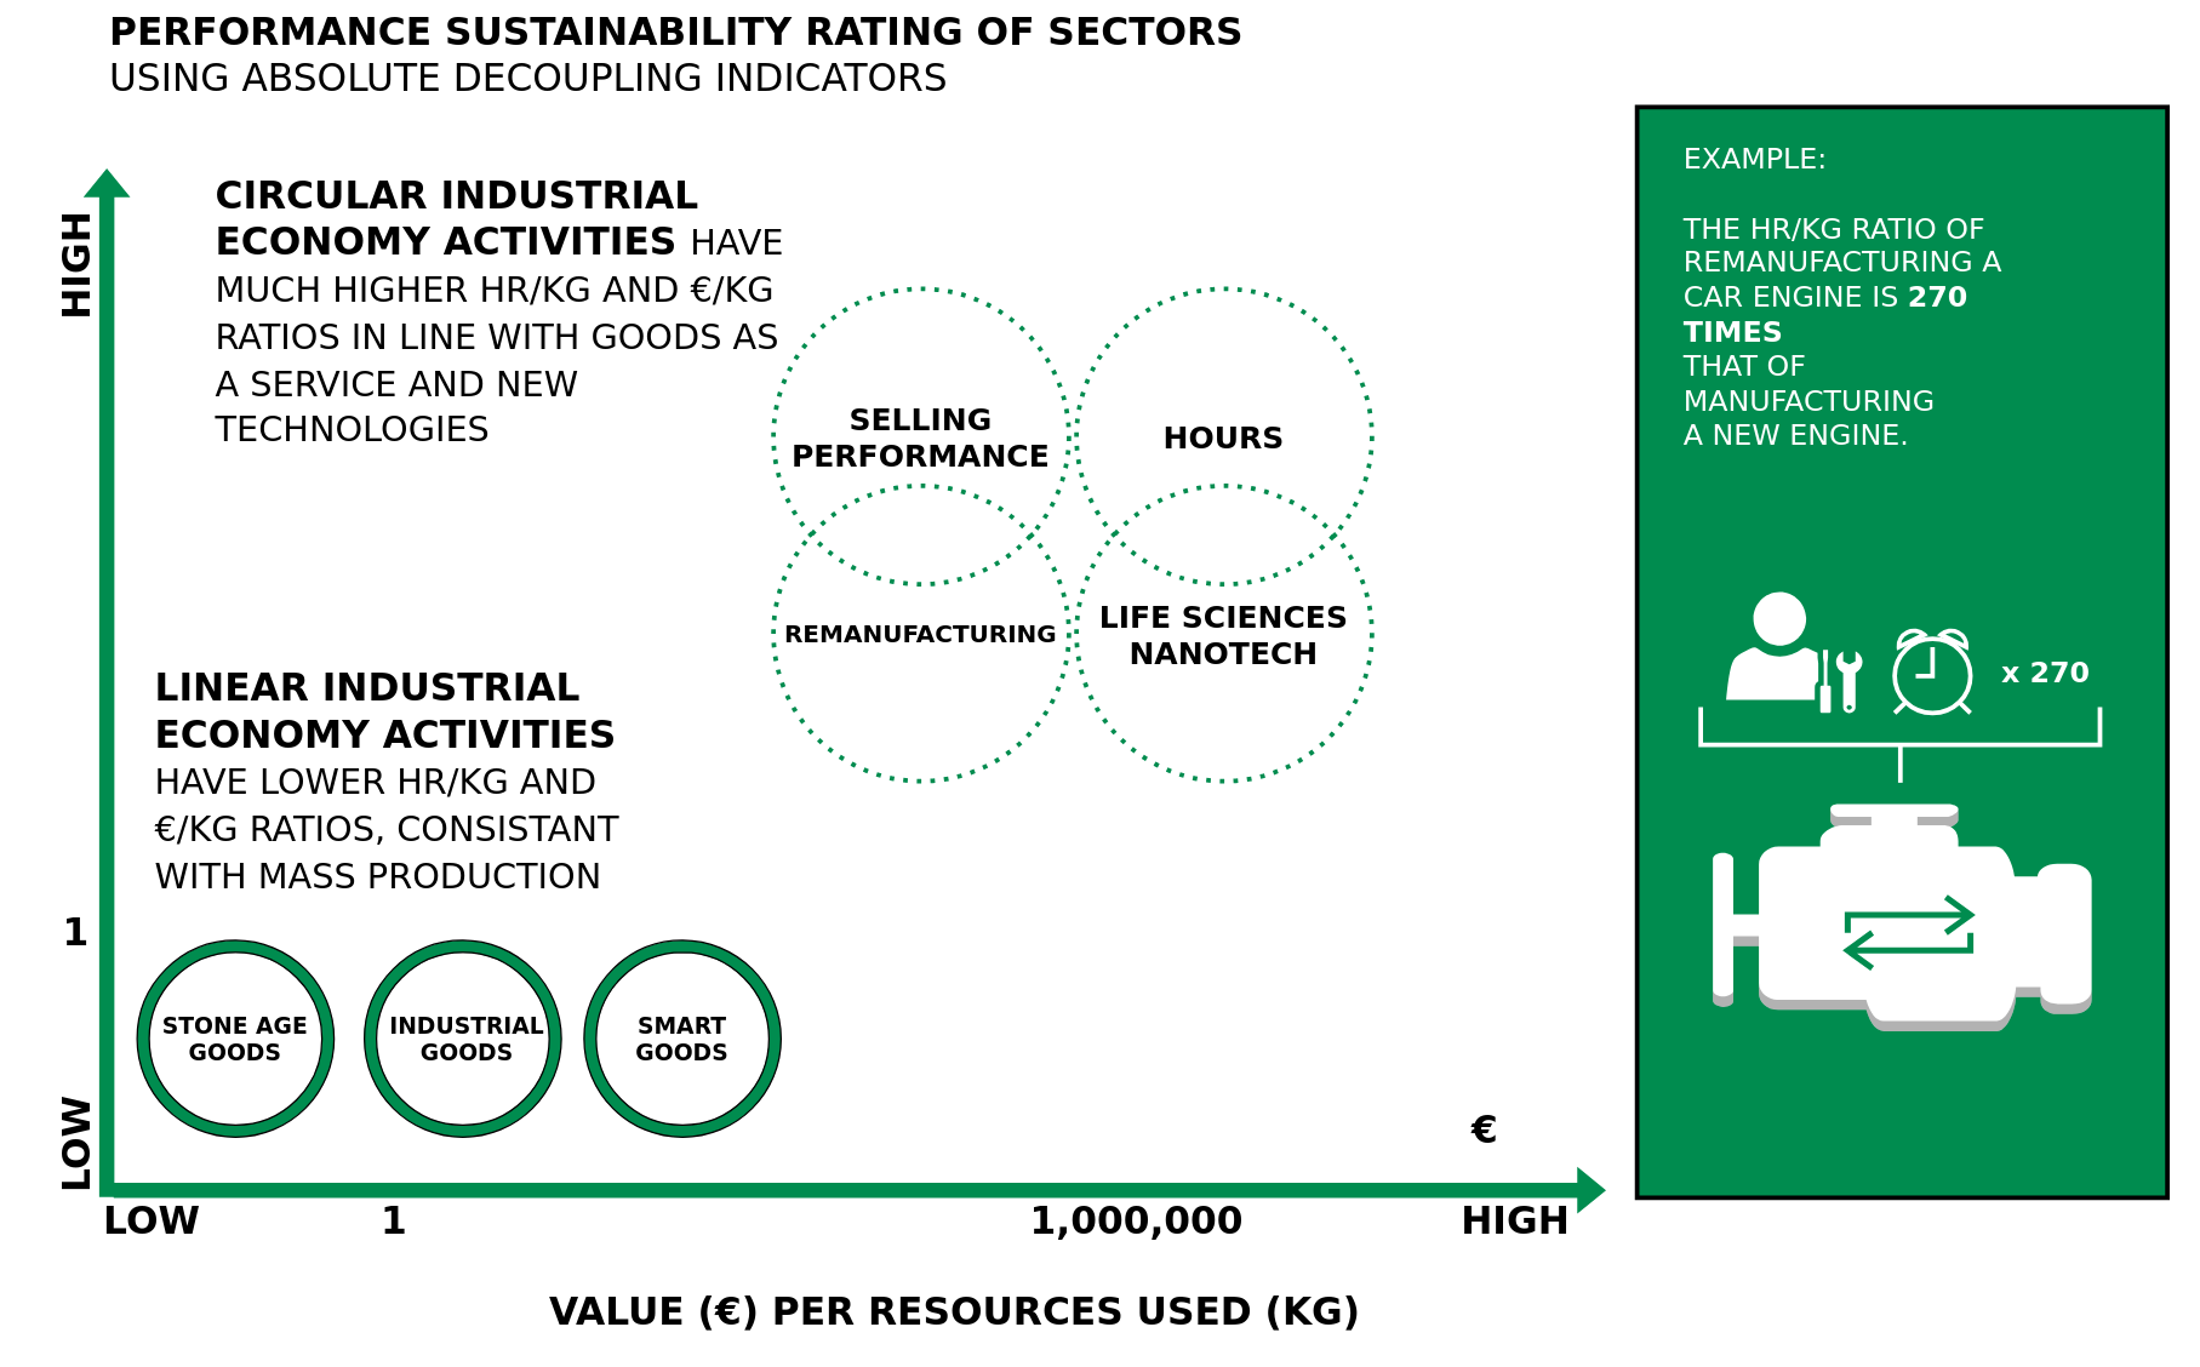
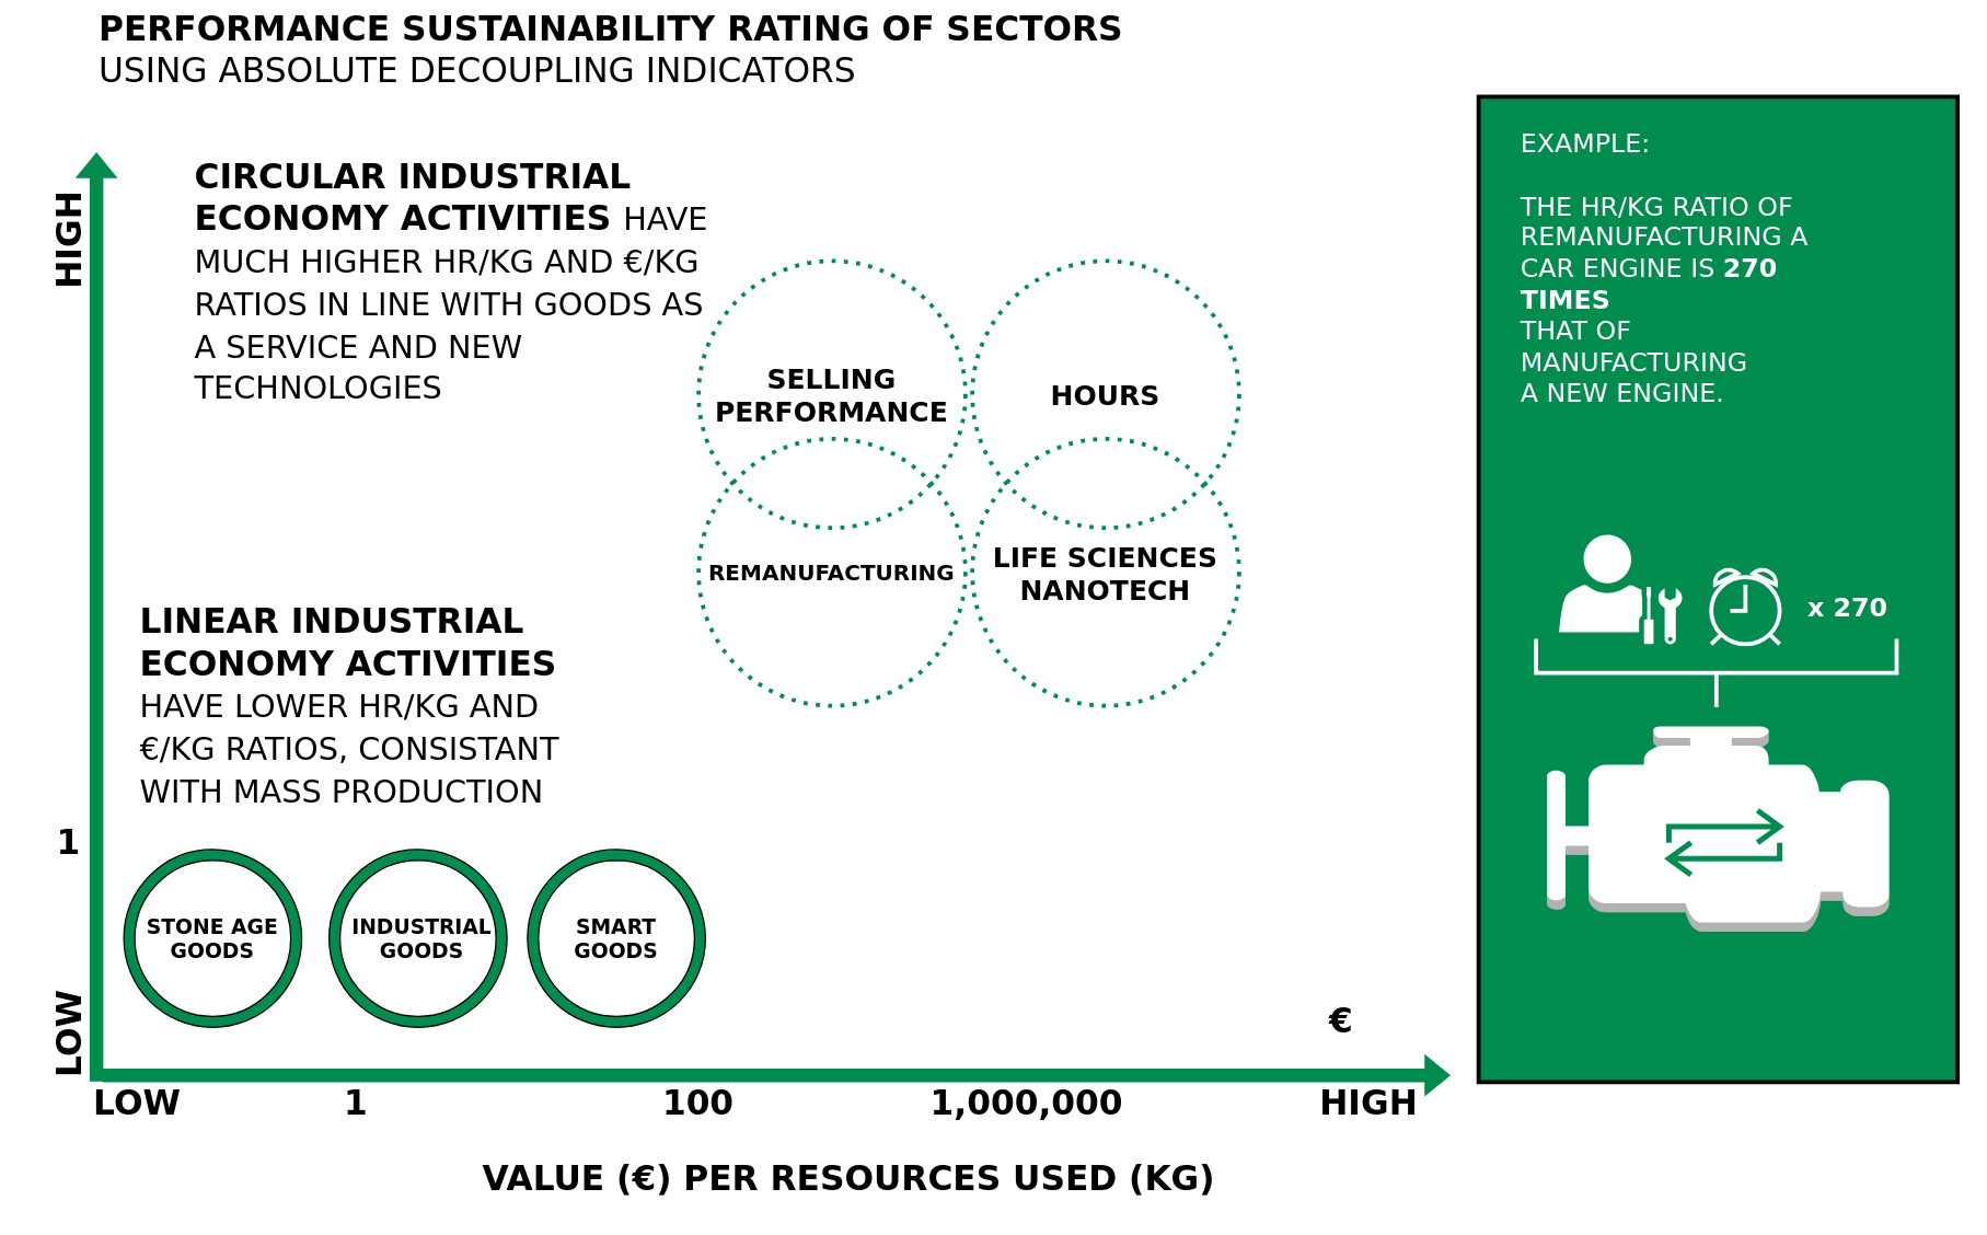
  <mxCell id="0" />
  <mxCell id="1" parent="0" />
  <mxCell id="2" value="" style="shape=flexArrow;endArrow=classic;html=1;rounded=0;fillColor=#008C4F;strokeColor=none;" edge="1" parent="1"><mxGeometry width="50" height="50" relative="1" as="geometry"><mxPoint x="70" y="790" as="sourcePoint" /><mxPoint x="70" y="110" as="targetPoint" /></mxGeometry></mxCell>
  <mxCell id="3" value="" style="shape=flexArrow;endArrow=classic;html=1;rounded=0;fillColor=#008C4F;strokeColor=none;" edge="1" parent="1"><mxGeometry width="50" height="50" relative="1" as="geometry"><mxPoint x="74" y="785" as="sourcePoint" /><mxPoint x="1060" y="785" as="targetPoint" /></mxGeometry></mxCell>
  <mxCell id="4" value="&lt;b&gt;LOW&lt;/b&gt;" style="text;html=1;strokeColor=none;fillColor=none;align=center;verticalAlign=middle;whiteSpace=wrap;rounded=0;fontFamily=Dejavu Sans;fontSize=25;" vertex="1" parent="1"><mxGeometry x="70" y="790" width="60" height="30" as="geometry" /></mxCell>
  <mxCell id="5" value="&lt;b&gt;LOW&lt;/b&gt;" style="text;html=1;strokeColor=none;fillColor=none;align=center;verticalAlign=middle;whiteSpace=wrap;rounded=0;fontFamily=Dejavu Sans;fontSize=25;rotation=-90;" vertex="1" parent="1"><mxGeometry x="20" y="740" width="60" height="30" as="geometry" /></mxCell>
  <mxCell id="6" value="&lt;b&gt;HIGH&lt;/b&gt;" style="text;html=1;strokeColor=none;fillColor=none;align=center;verticalAlign=middle;whiteSpace=wrap;rounded=0;fontFamily=Dejavu Sans;fontSize=25;" vertex="1" parent="1"><mxGeometry x="970" y="790" width="60" height="30" as="geometry" /></mxCell>
  <mxCell id="7" value="&lt;b&gt;HIGH&lt;/b&gt;" style="text;html=1;strokeColor=none;fillColor=none;align=center;verticalAlign=middle;whiteSpace=wrap;rounded=0;fontFamily=Dejavu Sans;fontSize=25;rotation=-90;" vertex="1" parent="1"><mxGeometry x="20" y="160" width="60" height="30" as="geometry" /></mxCell>
  <mxCell id="8" value="&lt;b&gt;1&lt;/b&gt;" style="text;html=1;strokeColor=none;fillColor=none;align=center;verticalAlign=middle;whiteSpace=wrap;rounded=0;fontFamily=Dejavu Sans;fontSize=25;" vertex="1" parent="1"><mxGeometry x="230" y="790" width="60" height="30" as="geometry" /></mxCell>
+ <mxCell id="9" value="&lt;b&gt;100&lt;/b&gt;" style="text;html=1;strokeColor=none;fillColor=none;align=center;verticalAlign=middle;whiteSpace=wrap;rounded=0;fontFamily=Dejavu Sans;fontSize=25;" vertex="1" parent="1"><mxGeometry x="480" y="790" width="60" height="30" as="geometry" /></mxCell>
  <mxCell id="10" value="&lt;b&gt;1,000,000&lt;/b&gt;" style="text;html=1;strokeColor=none;fillColor=none;align=center;verticalAlign=middle;whiteSpace=wrap;rounded=0;fontFamily=Dejavu Sans;fontSize=25;" vertex="1" parent="1"><mxGeometry x="720" y="790" width="60" height="30" as="geometry" /></mxCell>
  <mxCell id="11" value="&lt;b&gt;1&lt;/b&gt;" style="text;html=1;strokeColor=none;fillColor=none;align=center;verticalAlign=middle;whiteSpace=wrap;rounded=0;fontFamily=Dejavu Sans;fontSize=25;" vertex="1" parent="1"><mxGeometry x="20" y="600" width="60" height="30" as="geometry" /></mxCell>
  <mxCell id="12" value="" style="group" vertex="1" connectable="0" parent="1"><mxGeometry x="80" y="620" width="150" height="130" as="geometry" /></mxCell>
  <mxCell id="13" value="" style="verticalLabelPosition=bottom;verticalAlign=top;html=1;shape=mxgraph.basic.donut;dx=8;fontFamily=Dejavu Sans;fontSize=25;fillColor=#008C4F;" vertex="1" parent="12"><mxGeometry x="10" width="130" height="130" as="geometry" /></mxCell>
  <mxCell id="14" value="&lt;b style=&quot;font-size: 15px;&quot;&gt;STONE AGE GOODS&lt;/b&gt;" style="text;html=1;strokeColor=none;fillColor=none;align=center;verticalAlign=middle;whiteSpace=wrap;rounded=0;fontFamily=Dejavu Sans;fontSize=15;" vertex="1" parent="12"><mxGeometry y="50" width="150" height="30" as="geometry" /></mxCell>
  <mxCell id="15" value="" style="group" vertex="1" connectable="0" parent="1"><mxGeometry x="230" y="620" width="150" height="130" as="geometry" /></mxCell>
  <mxCell id="16" value="" style="verticalLabelPosition=bottom;verticalAlign=top;html=1;shape=mxgraph.basic.donut;dx=8;fontFamily=Dejavu Sans;fontSize=25;fillColor=#008C4F;" vertex="1" parent="15"><mxGeometry x="10" width="130" height="130" as="geometry" /></mxCell>
  <mxCell id="17" value="&lt;b style=&quot;font-size: 15px&quot;&gt;INDUSTRIAL GOODS&lt;/b&gt;" style="text;html=1;strokeColor=none;fillColor=none;align=center;verticalAlign=middle;whiteSpace=wrap;rounded=0;fontFamily=Dejavu Sans;fontSize=15;" vertex="1" parent="15"><mxGeometry x="3" y="50" width="150" height="30" as="geometry" /></mxCell>
  <mxCell id="18" value="" style="group" vertex="1" connectable="0" parent="1"><mxGeometry x="375" y="620" width="150" height="130" as="geometry" /></mxCell>
  <mxCell id="19" value="" style="verticalLabelPosition=bottom;verticalAlign=top;html=1;shape=mxgraph.basic.donut;dx=8;fontFamily=Dejavu Sans;fontSize=25;fillColor=#008C4F;" vertex="1" parent="18"><mxGeometry x="10" width="130" height="130" as="geometry" /></mxCell>
  <mxCell id="20" value="&lt;b style=&quot;font-size: 15px&quot;&gt;SMART&lt;br&gt;GOODS&lt;/b&gt;" style="text;html=1;strokeColor=none;fillColor=none;align=center;verticalAlign=middle;whiteSpace=wrap;rounded=0;fontFamily=Dejavu Sans;fontSize=15;" vertex="1" parent="18"><mxGeometry y="50" width="150" height="30" as="geometry" /></mxCell>
  <mxCell id="21" value="&lt;font face=&quot;Dejavu Sans&quot;&gt;&lt;b&gt;LINEAR INDUSTRIAL ECONOMY ACTIVITIES &lt;/b&gt;&lt;font style=&quot;font-size: 23px&quot;&gt;HAVE LOWER HR/KG AND €/KG RATIOS, CONSISTANT WITH MASS PRODUCTION&lt;/font&gt;&lt;/font&gt;" style="text;html=1;strokeColor=none;fillColor=none;align=left;verticalAlign=middle;whiteSpace=wrap;rounded=0;fontSize=25;" vertex="1" parent="1"><mxGeometry x="100" y="500" width="320" height="30" as="geometry" /></mxCell>
  <mxCell id="22" value="&lt;b&gt;€&lt;/b&gt;" style="text;html=1;strokeColor=none;fillColor=none;align=center;verticalAlign=middle;whiteSpace=wrap;rounded=0;fontFamily=Dejavu Sans;fontSize=25;" vertex="1" parent="1"><mxGeometry x="950" y="730" width="60" height="30" as="geometry" /></mxCell>
  <mxCell id="23" value="&lt;b style=&quot;font-family: &amp;#34;dejavu sans&amp;#34;&quot;&gt;CIRCULAR INDUSTRIAL ECONOMY ACTIVITIES&amp;nbsp;&lt;/b&gt;&lt;font style=&quot;font-family: &amp;#34;dejavu sans&amp;#34; ; font-size: 23px&quot;&gt;HAVE MUCH HIGHER HR/KG AND €/KG RATIOS IN LINE WITH GOODS AS A SERVICE AND NEW TECHNOLOGIES&lt;/font&gt;" style="text;html=1;strokeColor=none;fillColor=none;align=left;verticalAlign=middle;whiteSpace=wrap;rounded=0;fontSize=25;" vertex="1" parent="1"><mxGeometry x="140" y="190" width="380" height="30" as="geometry" /></mxCell>
  <mxCell id="24" value="" style="group" vertex="1" connectable="0" parent="1"><mxGeometry x="510" y="190" width="395" height="325" as="geometry" /></mxCell>
  <mxCell id="25" value="&lt;b style=&quot;font-size: 20px;&quot;&gt;SELLING PERFORMANCE&lt;/b&gt;" style="ellipse;whiteSpace=wrap;html=1;aspect=fixed;fontFamily=Dejavu Sans;fontSize=20;fillColor=none;dashed=1;dashPattern=1 2;strokeWidth=3;strokeColor=#008C4F;" vertex="1" parent="24"><mxGeometry width="195" height="195" as="geometry" /></mxCell>
  <mxCell id="26" value="&lt;b style=&quot;font-size: 20px&quot;&gt;HOURS&lt;/b&gt;" style="ellipse;whiteSpace=wrap;html=1;aspect=fixed;fontFamily=Dejavu Sans;fontSize=20;fillColor=none;dashed=1;dashPattern=1 2;strokeWidth=3;strokeColor=#008C4F;" vertex="1" parent="24"><mxGeometry x="200" width="195" height="195" as="geometry" /></mxCell>
  <mxCell id="27" value="&lt;b style=&quot;font-size: 20px&quot;&gt;LIFE SCIENCES&lt;br&gt;NANOTECH&lt;br&gt;&lt;/b&gt;" style="ellipse;whiteSpace=wrap;html=1;aspect=fixed;fontFamily=Dejavu Sans;fontSize=20;fillColor=none;dashed=1;dashPattern=1 2;strokeWidth=3;strokeColor=#008C4F;" vertex="1" parent="24"><mxGeometry x="200" y="130" width="195" height="195" as="geometry" /></mxCell>
  <mxCell id="28" value="&lt;b style=&quot;font-size: 16px;&quot;&gt;REMANUFACTURING&lt;br style=&quot;font-size: 16px;&quot;&gt;&lt;/b&gt;" style="ellipse;whiteSpace=wrap;html=1;aspect=fixed;fontFamily=Dejavu Sans;fontSize=16;fillColor=none;dashed=1;dashPattern=1 2;strokeWidth=3;strokeColor=#008C4F;" vertex="1" parent="24"><mxGeometry y="130" width="195" height="195" as="geometry" /></mxCell>
  <mxCell id="29" value="&lt;font face=&quot;dejavu sans&quot;&gt;&lt;b&gt;PERFORMANCE SUSTAINABILITY RATING OF SECTORS&lt;/b&gt;&lt;br&gt;USING ABSOLUTE DECOUPLING INDICATORS&lt;br&gt;&lt;/font&gt;" style="text;html=1;strokeColor=none;fillColor=none;align=left;verticalAlign=middle;whiteSpace=wrap;rounded=0;fontSize=25;" vertex="1" parent="1"><mxGeometry x="70" y="20" width="755" height="30" as="geometry" /></mxCell>
  <mxCell id="30" value="" style="rounded=0;whiteSpace=wrap;html=1;fontFamily=Dejavu Sans;fontSize=16;strokeColor=#000000;strokeWidth=3;fillColor=#008C4F;align=left;" vertex="1" parent="1"><mxGeometry x="1080" width="350" height="720" as="geometry" y="70" /></mxCell>
  <mxCell id="31" value="&lt;font color=&quot;#ffffff&quot; style=&quot;font-size: 19px&quot;&gt;EXAMPLE:&lt;br&gt;&lt;br&gt;&lt;/font&gt;&lt;div style=&quot;font-size: 19px&quot;&gt;&lt;font color=&quot;#ffffff&quot; style=&quot;font-size: 19px&quot;&gt;THE HR/KG RATIO OF&lt;br&gt;REMANUFACTURING A&lt;br&gt;CAR ENGINE IS&amp;nbsp;&lt;b&gt;270 TIMES&lt;/b&gt;&lt;/font&gt;&lt;/div&gt;&lt;div style=&quot;font-size: 19px&quot;&gt;&lt;font color=&quot;#ffffff&quot; style=&quot;font-size: 19px&quot;&gt;THAT OF MANUFACTURING&lt;/font&gt;&lt;/div&gt;&lt;div style=&quot;font-size: 19px&quot;&gt;&lt;font color=&quot;#ffffff&quot; style=&quot;font-size: 19px&quot;&gt;A NEW ENGINE.&lt;/font&gt;&lt;/div&gt;" style="text;html=1;strokeColor=none;fillColor=none;align=left;verticalAlign=middle;whiteSpace=wrap;rounded=0;fontFamily=Dejavu Sans;fontSize=16;" vertex="1" parent="1"><mxGeometry x="1109" y="180" width="230" height="30" as="geometry" /></mxCell>
  <mxCell id="32" value="" style="sketch=0;pointerEvents=1;shadow=0;dashed=0;html=1;labelPosition=center;verticalLabelPosition=bottom;verticalAlign=top;outlineConnect=0;align=center;shape=mxgraph.office.users.administrator;fontFamily=Dejavu Sans;fontSize=19;strokeColor=none;" vertex="1" parent="1"><mxGeometry x="1138.75" y="390" width="90" height="80" as="geometry" /></mxCell>
  <mxCell id="33" value="" style="outlineConnect=0;dashed=0;verticalLabelPosition=bottom;verticalAlign=top;align=center;html=1;shape=mxgraph.aws3.emr_engine;fillColor=#FFFFFF;gradientColor=none;fontFamily=Dejavu Sans;fontSize=19;fontColor=#FFFFFF;strokeColor=#000000;strokeWidth=3;" vertex="1" parent="1"><mxGeometry x="1130" y="530" width="250" height="150" as="geometry" /></mxCell>
  <mxCell id="34" value="" style="strokeWidth=3;html=1;shape=mxgraph.flowchart.annotation_2;align=left;labelPosition=right;pointerEvents=1;fontFamily=Dejavu Sans;fontSize=19;fontColor=#FFFFFF;fillColor=#FFFFFF;rotation=-90;strokeColor=#FFFFFF;" vertex="1" parent="1"><mxGeometry x="1228.75" y="359.25" width="50" height="263.5" as="geometry" /></mxCell>
  <mxCell id="35" value="" style="html=1;verticalLabelPosition=bottom;align=center;labelBackgroundColor=#ffffff;verticalAlign=top;strokeWidth=3;strokeColor=#FFFFFF;shadow=0;dashed=0;shape=mxgraph.ios7.icons.alarm_clock;fontFamily=Dejavu Sans;fontSize=19;fontColor=#FFFFFF;fillColor=none;" vertex="1" parent="1"><mxGeometry x="1250" y="415" width="50" height="55" as="geometry" /></mxCell>
  <mxCell id="36" value="&lt;b&gt;x 270&lt;/b&gt;" style="text;html=1;strokeColor=none;fillColor=none;align=center;verticalAlign=middle;whiteSpace=wrap;rounded=0;fontFamily=Dejavu Sans;fontSize=19;fontColor=#FFFFFF;" vertex="1" parent="1"><mxGeometry x="1310" y="427.5" width="80" height="30" as="geometry" /></mxCell>
  <mxCell id="37" value="" style="html=1;verticalLabelPosition=bottom;align=center;labelBackgroundColor=#ffffff;verticalAlign=top;strokeWidth=4;strokeColor=#008C4F;shadow=0;dashed=0;shape=mxgraph.ios7.icons.repeat;pointerEvents=1;fontFamily=Dejavu Sans;fontSize=19;fontColor=#FFFFFF;fillColor=none;" vertex="1" parent="1"><mxGeometry x="1219" y="591.5" width="81" height="47" as="geometry" /></mxCell>
- <mxCell id="38" value="&lt;font face=&quot;Dejavu Sans&quot;&gt;&lt;b&gt;VALUE (€) PER RESOURCES USED (KG)&lt;/b&gt;&lt;/font&gt;" style="text;html=1;strokeColor=none;fillColor=none;align=center;verticalAlign=middle;whiteSpace=wrap;rounded=0;fontSize=25;" vertex="1" parent="1"><mxGeometry x="90" y="850" width="1080" height="30" as="geometry" /></mxCell>
+ <mxCell id="38" value="&lt;font face=&quot;Dejavu Sans&quot;&gt;&lt;b&gt;VALUE (€) PER RESOURCES USED (KG)&lt;/b&gt;&lt;/font&gt;" style="text;html=1;strokeColor=none;fillColor=none;align=center;verticalAlign=middle;whiteSpace=wrap;rounded=0;fontSize=25;" vertex="1" parent="1"><mxGeometry x="80" y="845" width="1080" height="30" as="geometry" /></mxCell>
